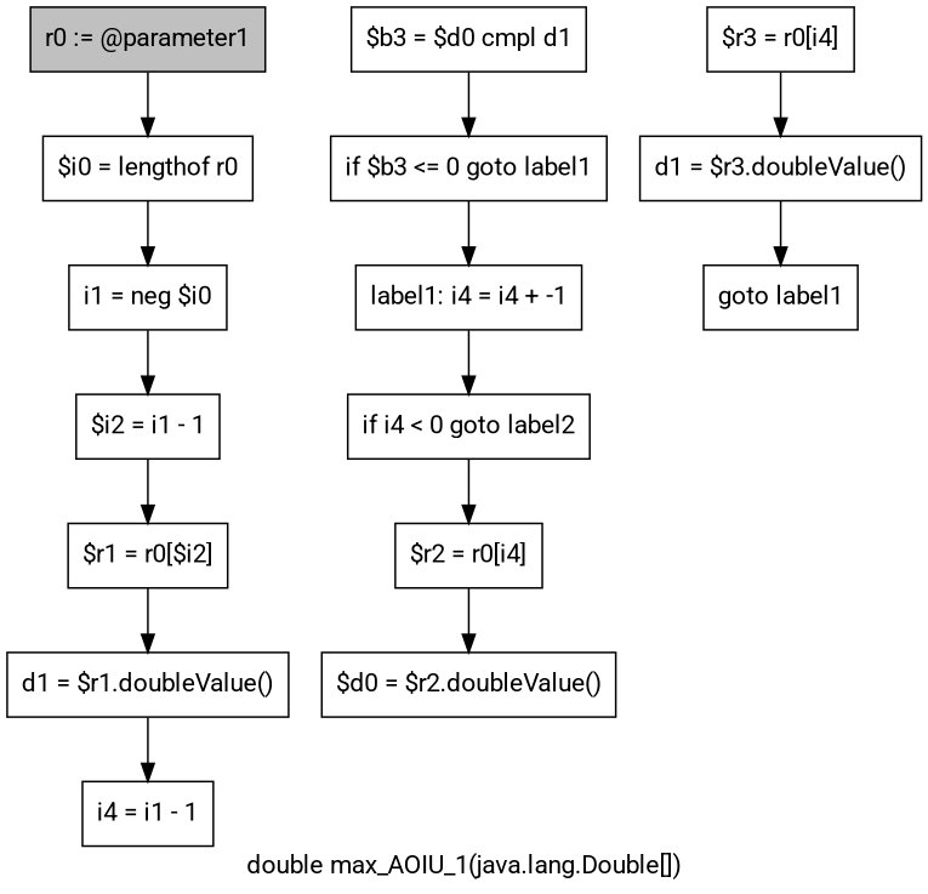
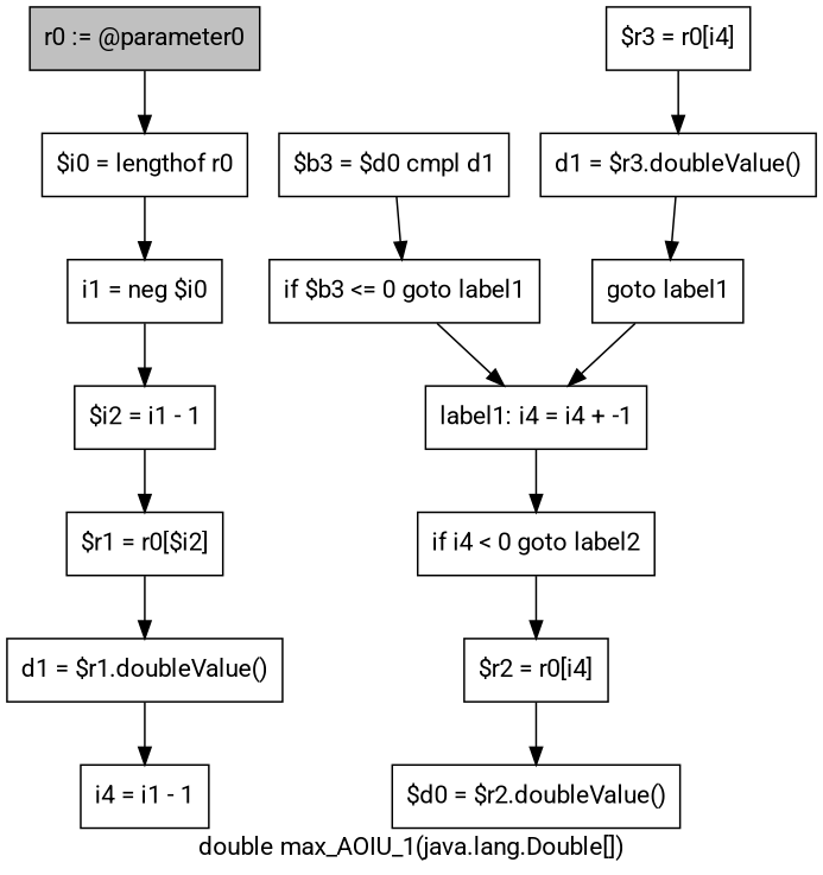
  digraph {
    fontname=Roboto
    label="double max_AOIU_1(java.lang.Double[])"
    node [fontname=Roboto shape=box]
    edge [fontname=Roboto]
-   n1 [fillcolor=gray label="r0 := @parameter1" style=filled]
+   n1 [fillcolor=gray label="r0 := @parameter0" style=filled]
    n2 [label="$i0 = lengthof r0"]
    n3 [label="i1 = neg $i0"]
    n4 [label="$i2 = i1 - 1"]
    n5 [label="$r1 = r0[$i2]"]
    n6 [label="d1 = $r1.doubleValue()"]
    n7 [label="i4 = i1 - 1"]
    n8 [label="label1: i4 = i4 + -1"]
    n9 [label="if i4 < 0 goto label2"]
    n10 [label="$r2 = r0[i4]"]
    n11 [label="$d0 = $r2.doubleValue()"]
    n12 [label="$b3 = $d0 cmpl d1"]
    n13 [label="if $b3 <= 0 goto label1"]
    n14 [label="$r3 = r0[i4]"]
    n15 [label="d1 = $r3.doubleValue()"]
    n16 [label="goto label1"]
    n1 -> n2
    n2 -> n3
    n3 -> n4
    n4 -> n5
    n5 -> n6
    n6 -> n7
    n8 -> n9
    n9 -> n10
    n10 -> n11
    n12 -> n13
    n13 -> n8
    n14 -> n15
    n15 -> n16
+   n16 -> n8
  }
